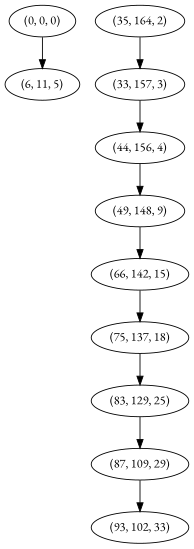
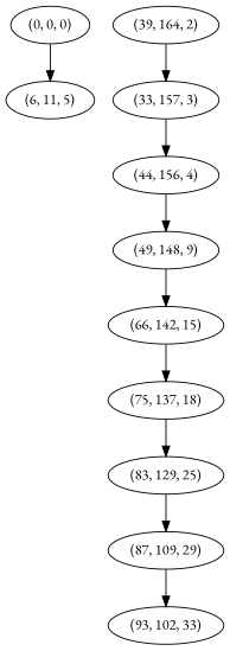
  digraph {
    fontname="EB Garamond"
    node [fontname="EB Garamond"]
    edge [fontname="EB Garamond"]
    "(0, 0, 0)"
    "(6, 11, 5)"
    n3 [label="(33, 157, 3)"]
-   "(35, 164, 2)"
+   "(35, 164, 2)" [label="(39, 164, 2)"]
    "(44, 156, 4)"
    "(49, 148, 9)"
    "(66, 142, 15)"
    "(75, 137, 18)"
    "(83, 129, 25)"
    "(87, 109, 29)"
    "(93, 102, 33)"
    "(0, 0, 0)" -> "(6, 11, 5)"
    n3 -> "(44, 156, 4)"
    "(35, 164, 2)" -> n3
    "(44, 156, 4)" -> "(49, 148, 9)"
    "(49, 148, 9)" -> "(66, 142, 15)"
    "(66, 142, 15)" -> "(75, 137, 18)"
    "(75, 137, 18)" -> "(83, 129, 25)"
    "(83, 129, 25)" -> "(87, 109, 29)"
    "(87, 109, 29)" -> "(93, 102, 33)"
  }
